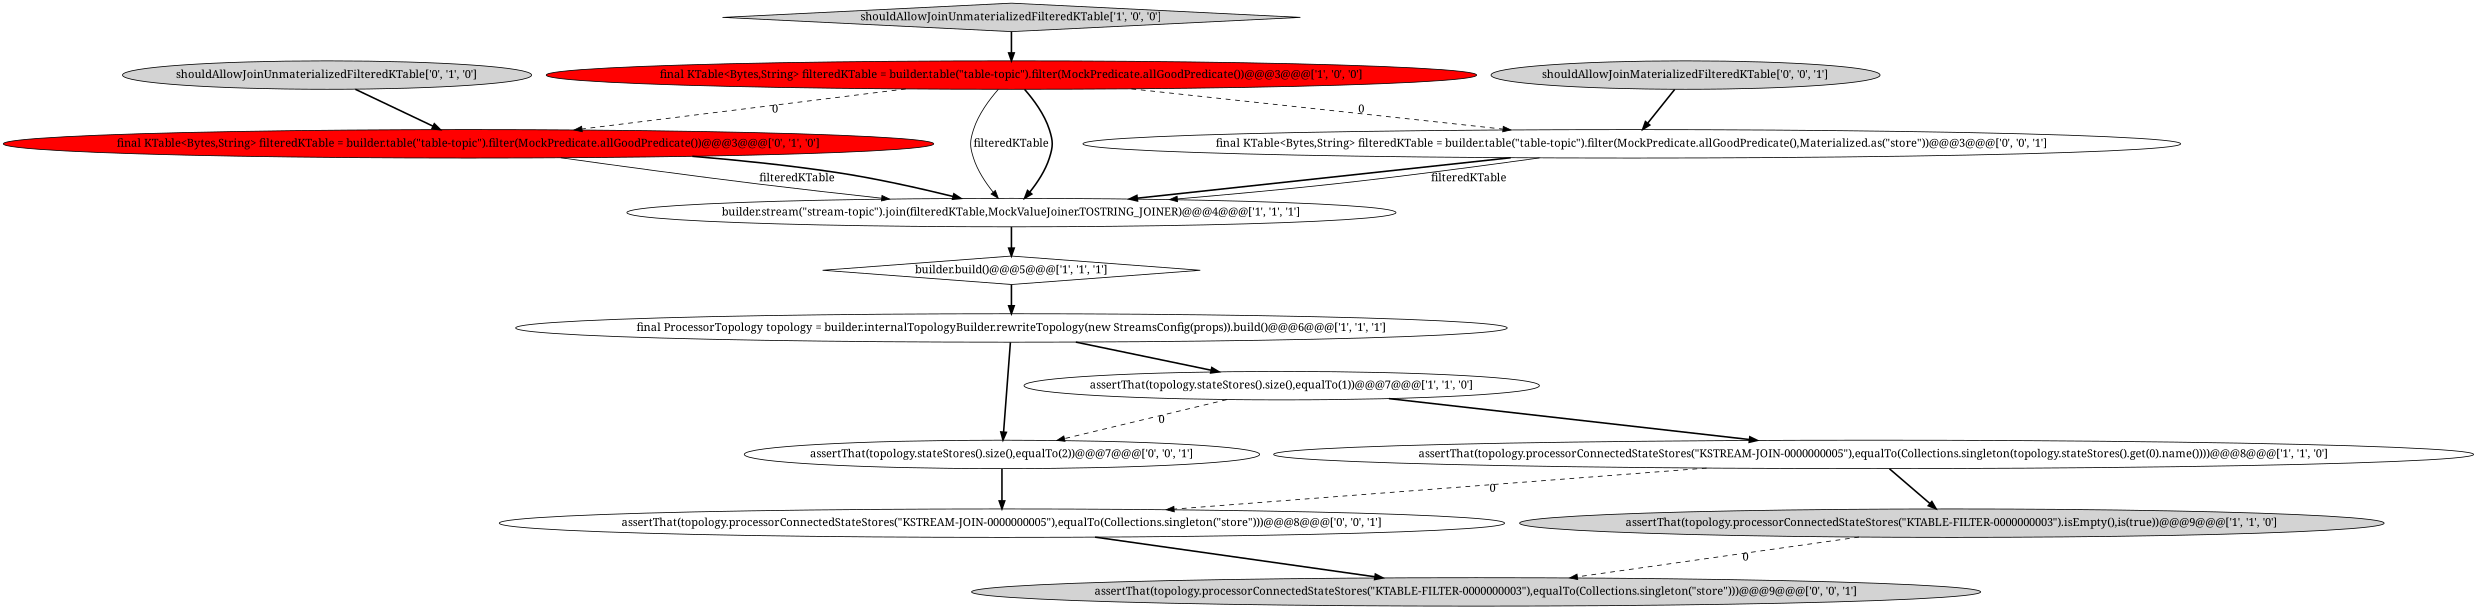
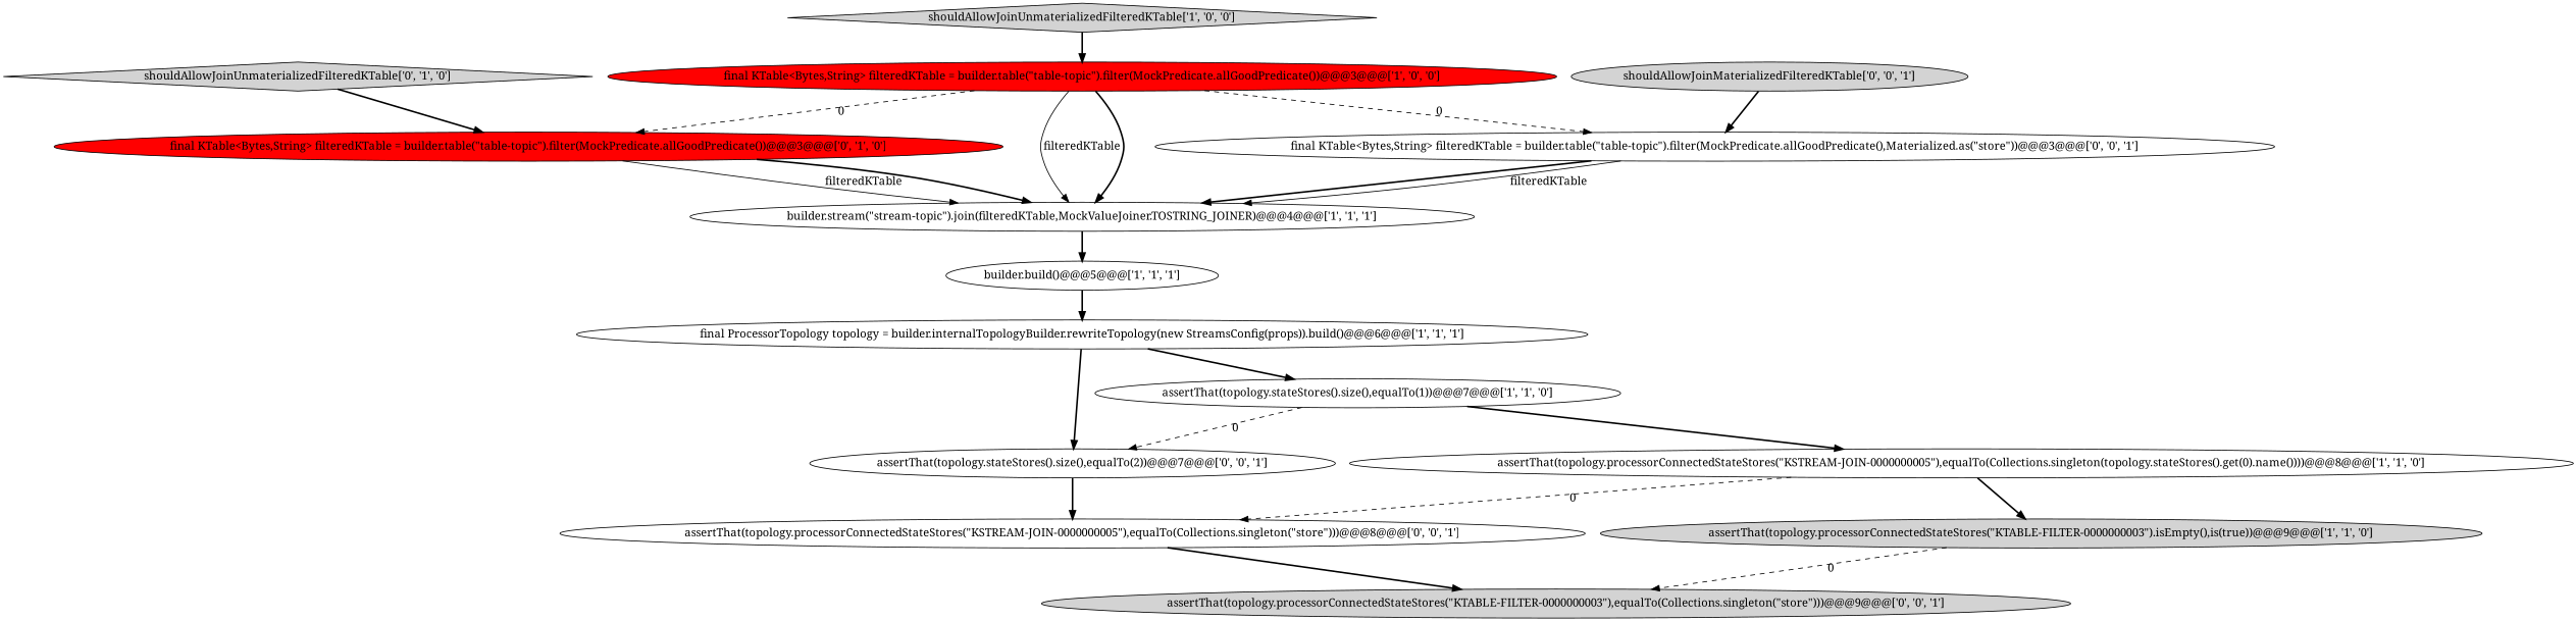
  digraph {
    fontname="Noto Serif"
    node [fillcolor=white fontname="Noto Serif" shape=ellipse style=filled]
    edge [fontname="Noto Serif" style=bold]
    n1 [label="builder.stream(\"stream-topic\").join(filteredKTable,MockValueJoiner.TOSTRING_JOINER)@@@4@@@['1', '1', '1']"]
-   n2 [label="builder.build()@@@5@@@['1', '1', '1']" shape=diamond]
+   n2 [label="builder.build()@@@5@@@['1', '1', '1']"]
    n3 [label="final ProcessorTopology topology = builder.internalTopologyBuilder.rewriteTopology(new StreamsConfig(props)).build()@@@6@@@['1', '1', '1']"]
    n4 [label="assertThat(topology.stateStores().size(),equalTo(2))@@@7@@@['0', '0', '1']"]
    n5 [label="assertThat(topology.processorConnectedStateStores(\"KSTREAM-JOIN-0000000005\"),equalTo(Collections.singleton(\"store\")))@@@8@@@['0', '0', '1']"]
    n6 [fillcolor=lightgray label="assertThat(topology.processorConnectedStateStores(\"KTABLE-FILTER-0000000003\"),equalTo(Collections.singleton(\"store\")))@@@9@@@['0', '0', '1']"]
-   n7 [fillcolor=lightgray label="shouldAllowJoinUnmaterializedFilteredKTable['0', '1', '0']"]
+   n7 [fillcolor=lightgray label="shouldAllowJoinUnmaterializedFilteredKTable['0', '1', '0']" shape=diamond]
    n8 [fillcolor=red label="final KTable<Bytes,String> filteredKTable = builder.table(\"table-topic\").filter(MockPredicate.allGoodPredicate())@@@3@@@['0', '1', '0']"]
    n9 [fillcolor=lightgray label="assertThat(topology.processorConnectedStateStores(\"KTABLE-FILTER-0000000003\").isEmpty(),is(true))@@@9@@@['1', '1', '0']"]
    n10 [label="assertThat(topology.stateStores().size(),equalTo(1))@@@7@@@['1', '1', '0']"]
    n11 [label="assertThat(topology.processorConnectedStateStores(\"KSTREAM-JOIN-0000000005\"),equalTo(Collections.singleton(topology.stateStores().get(0).name())))@@@8@@@['1', '1', '0']"]
    n12 [fillcolor=lightgray label="shouldAllowJoinUnmaterializedFilteredKTable['1', '0', '0']" shape=diamond]
    n13 [fillcolor=red label="final KTable<Bytes,String> filteredKTable = builder.table(\"table-topic\").filter(MockPredicate.allGoodPredicate())@@@3@@@['1', '0', '0']"]
    n14 [label="final KTable<Bytes,String> filteredKTable = builder.table(\"table-topic\").filter(MockPredicate.allGoodPredicate(),Materialized.as(\"store\"))@@@3@@@['0', '0', '1']"]
    n15 [fillcolor=lightgray label="shouldAllowJoinMaterializedFilteredKTable['0', '0', '1']"]
    n1 -> n2
    n2 -> n3
    n3 -> n4
    n3 -> n10
    n4 -> n5
    n5 -> n6
    n7 -> n8
    n8 -> n1 [label=filteredKTable style=solid]
    n8 -> n1
    n9 -> n6 [label=0 style=dashed]
    n10 -> n4 [label=0 style=dashed]
    n10 -> n11
    n11 -> n5 [label=0 style=dashed]
    n11 -> n9
    n12 -> n13
    n13 -> n1 [label=filteredKTable style=solid]
    n13 -> n1
    n13 -> n8 [label=0 style=dashed]
    n13 -> n14 [label=0 style=dashed]
    n14 -> n1
    n14 -> n1 [label=filteredKTable style=solid]
    n15 -> n14
  }
